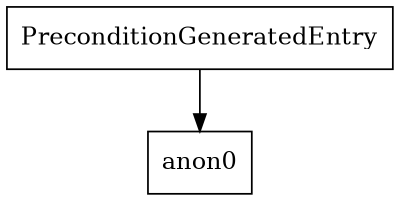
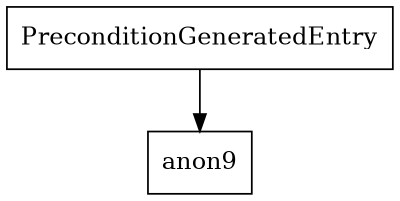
  digraph {
    node [shape=box]
    PreconditionGeneratedEntry
-   anon0
+   anon0 [label=anon9]
    PreconditionGeneratedEntry -> anon0
  }
